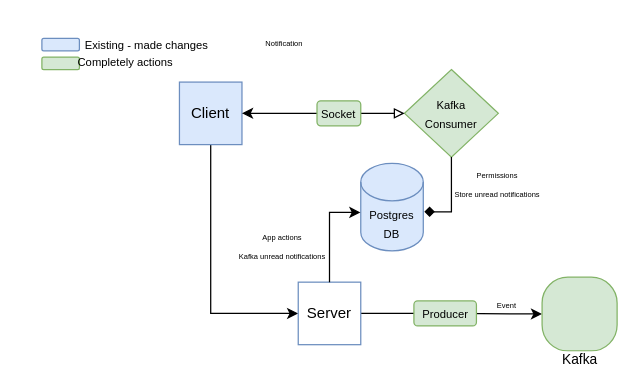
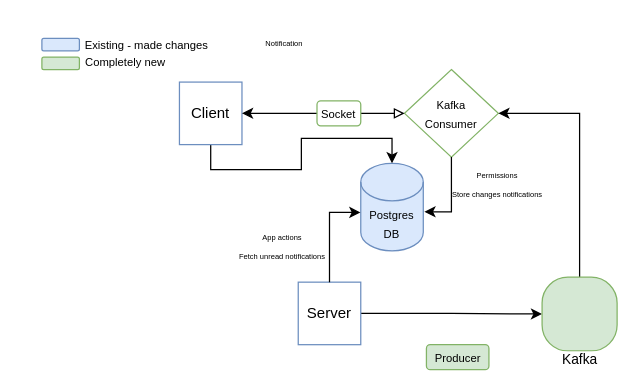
  <mxCell id="0" />
  <mxCell id="1" parent="0" />
  <mxCell id="2" value="&lt;div&gt;&lt;font style=&quot;font-size: 9px;&quot;&gt;Postgres&lt;/font&gt;&lt;/div&gt;&lt;font style=&quot;font-size: 9px;&quot;&gt;DB&lt;/font&gt;" style="shape=cylinder3;whiteSpace=wrap;html=1;boundedLbl=1;backgroundOutline=1;size=15;fillColor=#dae8fc;strokeColor=#6c8ebf;" vertex="1" parent="1"><mxGeometry x="288" y="130" width="50" height="70" as="geometry" /></mxCell>
- <mxCell id="3" style="edgeStyle=orthogonalEdgeStyle;rounded=0;orthogonalLoop=1;jettySize=auto;html=1;exitX=0.5;exitY=1;exitDx=0;exitDy=0;entryX=0;entryY=0.5;entryDx=0;entryDy=0;" edge="1" parent="1" source="4" target="10"><mxGeometry relative="1" as="geometry" /></mxCell>
- <mxCell id="4" value="Client" style="whiteSpace=wrap;html=1;aspect=fixed;fillColor=#dae8fc;strokeColor=#6c8ebf;" vertex="1" parent="1"><mxGeometry x="143" y="65" width="50" height="50" as="geometry" /></mxCell>
+ <mxCell id="3" style="edgeStyle=orthogonalEdgeStyle;rounded=0;orthogonalLoop=1;jettySize=auto;html=1;exitX=0.5;exitY=1;exitDx=0;exitDy=0;" edge="1" parent="1" source="4" target="2"><mxGeometry relative="1" as="geometry" /></mxCell>
+ <mxCell id="4" value="Client" style="whiteSpace=wrap;html=1;aspect=fixed;fillColor=#ffffff;strokeColor=#6c8ebf;" vertex="1" parent="1"><mxGeometry x="143" y="65" width="50" height="50" as="geometry" /></mxCell>
  <mxCell id="5" style="edgeStyle=orthogonalEdgeStyle;rounded=0;orthogonalLoop=1;jettySize=auto;html=1;exitX=0;exitY=0.5;exitDx=0;exitDy=0;" edge="1" parent="1" source="6"><mxGeometry relative="1" as="geometry"><mxPoint x="323.143" y="89.857" as="targetPoint" /></mxGeometry></mxCell>
- <mxCell id="6" value="&lt;div&gt;&lt;font style=&quot;font-size: 9px;&quot;&gt;Kafka&lt;/font&gt;&lt;/div&gt;&lt;font style=&quot;font-size: 9px;&quot;&gt;Consumer&lt;/font&gt;" style="rhombus;whiteSpace=wrap;html=1;fillColor=#d5e8d4;strokeColor=#82b366;" vertex="1" parent="1"><mxGeometry x="323" y="55" width="75" height="70" as="geometry" /></mxCell>
+ <mxCell id="6" value="&lt;div&gt;&lt;font style=&quot;font-size: 9px;&quot;&gt;Kafka&lt;/font&gt;&lt;/div&gt;&lt;font style=&quot;font-size: 9px;&quot;&gt;Consumer&lt;/font&gt;" style="rhombus;whiteSpace=wrap;html=1;fillColor=#ffffff;strokeColor=#82b366;" vertex="1" parent="1"><mxGeometry x="323" y="55" width="75" height="70" as="geometry" /></mxCell>
  <mxCell id="7" value="" style="endArrow=block;startArrow=classic;html=1;rounded=0;exitX=1;exitY=0.5;exitDx=0;exitDy=0;entryX=0;entryY=0.5;entryDx=0;entryDy=0;endFill=0;" edge="1" parent="1" source="4" target="6"><mxGeometry width="50" height="50" relative="1" as="geometry"><mxPoint x="343" y="180" as="sourcePoint" /><mxPoint x="393" y="130" as="targetPoint" /></mxGeometry></mxCell>
- <mxCell id="8" value="&lt;font style=&quot;font-size: 9px;&quot;&gt;Socket&lt;/font&gt;" style="rounded=1;whiteSpace=wrap;html=1;fillColor=#d5e8d4;strokeColor=#82b366;" vertex="1" parent="1"><mxGeometry x="253" y="80" width="35" height="20" as="geometry" /></mxCell>
+ <mxCell id="8" value="&lt;font style=&quot;font-size: 9px;&quot;&gt;Socket&lt;/font&gt;" style="rounded=1;whiteSpace=wrap;html=1;fillColor=#ffffff;strokeColor=#82b366;" vertex="1" parent="1"><mxGeometry x="253" y="80" width="35" height="20" as="geometry" /></mxCell>
  <mxCell id="9" style="edgeStyle=orthogonalEdgeStyle;rounded=0;orthogonalLoop=1;jettySize=auto;html=1;exitX=1;exitY=0.5;exitDx=0;exitDy=0;entryX=0;entryY=0.5;entryDx=0;entryDy=0;" edge="1" parent="1" source="10" target="12"><mxGeometry relative="1" as="geometry" /></mxCell>
  <mxCell id="10" value="Server" style="whiteSpace=wrap;html=1;aspect=fixed;fillColor=#ffffff;strokeColor=#6c8ebf;" vertex="1" parent="1"><mxGeometry x="238" y="225" width="50" height="50" as="geometry" /></mxCell>
+ <mxCell id="11" style="edgeStyle=orthogonalEdgeStyle;rounded=0;orthogonalLoop=1;jettySize=auto;html=1;exitX=0.5;exitY=0;exitDx=0;exitDy=0;entryX=1;entryY=0.5;entryDx=0;entryDy=0;" edge="1" parent="1" source="12" target="6"><mxGeometry relative="1" as="geometry" /></mxCell>
  <mxCell id="12" value="Kafka" style="icon;html=1;image=https://upload.wikimedia.org/wikipedia/commons/0/01/Apache_Kafka_logo.svg;arcSize=35;imageAspect=1;fontSize=11;spacingTop=-4;fillColor=#d5e8d4;strokeColor=#82b366;imageWidth=23;imageHeight=34;" vertex="1" parent="1"><mxGeometry x="433" y="221" width="60" height="59" as="geometry" /></mxCell>
- <mxCell id="13" value="&lt;font style=&quot;font-size: 9px;&quot;&gt;Producer&lt;/font&gt;" style="rounded=1;whiteSpace=wrap;html=1;fillColor=#d5e8d4;strokeColor=#82b366;" vertex="1" parent="1"><mxGeometry x="330.5" y="240" width="50" height="20" as="geometry" /></mxCell>
- <mxCell id="14" style="edgeStyle=orthogonalEdgeStyle;rounded=0;orthogonalLoop=1;jettySize=auto;html=1;exitX=0.5;exitY=1;exitDx=0;exitDy=0;entryX=1.017;entryY=0.553;entryDx=0;entryDy=0;entryPerimeter=0;endArrow=diamond;" edge="1" parent="1" source="6" target="2"><mxGeometry relative="1" as="geometry" /></mxCell>
+ <mxCell id="13" value="&lt;font style=&quot;font-size: 9px;&quot;&gt;Producer&lt;/font&gt;" style="rounded=1;whiteSpace=wrap;html=1;fillColor=#d5e8d4;strokeColor=#82b366;" vertex="1" parent="1"><mxGeometry x="340.5" y="275" width="50" height="20" as="geometry" /></mxCell>
+ <mxCell id="14" style="edgeStyle=orthogonalEdgeStyle;rounded=0;orthogonalLoop=1;jettySize=auto;html=1;exitX=0.5;exitY=1;exitDx=0;exitDy=0;entryX=1.017;entryY=0.553;entryDx=0;entryDy=0;entryPerimeter=0;" edge="1" parent="1" source="6" target="2"><mxGeometry relative="1" as="geometry" /></mxCell>
  <mxCell id="15" style="edgeStyle=orthogonalEdgeStyle;rounded=0;orthogonalLoop=1;jettySize=auto;html=1;exitX=0.5;exitY=0;exitDx=0;exitDy=0;entryX=-0.005;entryY=0.56;entryDx=0;entryDy=0;entryPerimeter=0;" edge="1" parent="1" source="10" target="2"><mxGeometry relative="1" as="geometry" /></mxCell>
- <mxCell id="16" value="&lt;font style=&quot;font-size: 6px;&quot;&gt;Permissions&lt;/font&gt;&lt;div&gt;&lt;font style=&quot;font-size: 6px;&quot;&gt;Store unread notifications&lt;/font&gt;&lt;/div&gt;" style="text;html=1;align=center;verticalAlign=middle;whiteSpace=wrap;rounded=0;" vertex="1" parent="1"><mxGeometry x="356" y="130" width="82.5" height="30" as="geometry" /></mxCell>
- <mxCell id="17" value="&lt;span style=&quot;font-size: 6px;&quot;&gt;App actions&lt;/span&gt;&lt;div&gt;&lt;span style=&quot;font-size: 6px;&quot;&gt;Kafka unread notifications&lt;/span&gt;&lt;/div&gt;" style="text;html=1;align=center;verticalAlign=middle;whiteSpace=wrap;rounded=0;" vertex="1" parent="1"><mxGeometry x="184" y="180" width="82.5" height="30" as="geometry" /></mxCell>
- <mxCell id="18" value="&lt;span style=&quot;font-size: 6px;&quot;&gt;Event&lt;/span&gt;" style="text;html=1;align=center;verticalAlign=middle;whiteSpace=wrap;rounded=0;" vertex="1" parent="1"><mxGeometry x="385.5" y="232" width="37.5" height="20" as="geometry" /></mxCell>
+ <mxCell id="16" value="&lt;font style=&quot;font-size: 6px;&quot;&gt;Permissions&lt;/font&gt;&lt;div&gt;&lt;font style=&quot;font-size: 6px;&quot;&gt;Store changes notifications&lt;/font&gt;&lt;/div&gt;" style="text;html=1;align=center;verticalAlign=middle;whiteSpace=wrap;rounded=0;" vertex="1" parent="1"><mxGeometry x="356" y="130" width="82.5" height="30" as="geometry" /></mxCell>
+ <mxCell id="17" value="&lt;span style=&quot;font-size: 6px;&quot;&gt;App actions&lt;/span&gt;&lt;div&gt;&lt;span style=&quot;font-size: 6px;&quot;&gt;Fetch unread notifications&lt;/span&gt;&lt;/div&gt;" style="text;html=1;align=center;verticalAlign=middle;whiteSpace=wrap;rounded=0;" vertex="1" parent="1"><mxGeometry x="184" y="180" width="82.5" height="30" as="geometry" /></mxCell>
  <mxCell id="19" value="&lt;span style=&quot;font-size: 6px;&quot;&gt;Notification&lt;/span&gt;" style="text;html=1;align=center;verticalAlign=middle;whiteSpace=wrap;rounded=0;" vertex="1" parent="1"><mxGeometry x="208" y="23" width="37.5" height="20" as="geometry" /></mxCell>
  <mxCell id="20" value="" style="rounded=1;whiteSpace=wrap;html=1;fillColor=#dae8fc;strokeColor=#6c8ebf;" vertex="1" parent="1"><mxGeometry x="33" y="30" width="30" height="10" as="geometry" /></mxCell>
  <mxCell id="21" value="" style="rounded=1;whiteSpace=wrap;html=1;fillColor=#d5e8d4;strokeColor=#82b366;" vertex="1" parent="1"><mxGeometry x="33" y="45" width="30" height="10" as="geometry" /></mxCell>
  <mxCell id="22" value="&lt;font style=&quot;font-size: 9px;&quot;&gt;Existing - made changes&lt;/font&gt;" style="text;html=1;align=center;verticalAlign=middle;whiteSpace=wrap;rounded=0;" vertex="1" parent="1"><mxGeometry x="37" y="20" width="160" height="30" as="geometry" /></mxCell>
- <mxCell id="23" value="&lt;font style=&quot;font-size: 9px;&quot;&gt;Completely actions&lt;/font&gt;" style="text;html=1;align=center;verticalAlign=middle;whiteSpace=wrap;rounded=0;" vertex="1" parent="1"><mxGeometry x="20" y="34" width="160" height="30" as="geometry" /></mxCell>
+ <mxCell id="23" value="&lt;font style=&quot;font-size: 9px;&quot;&gt;Completely new&lt;/font&gt;" style="text;html=1;align=center;verticalAlign=middle;whiteSpace=wrap;rounded=0;" vertex="1" parent="1"><mxGeometry x="20" y="34" width="160" height="30" as="geometry" /></mxCell>
